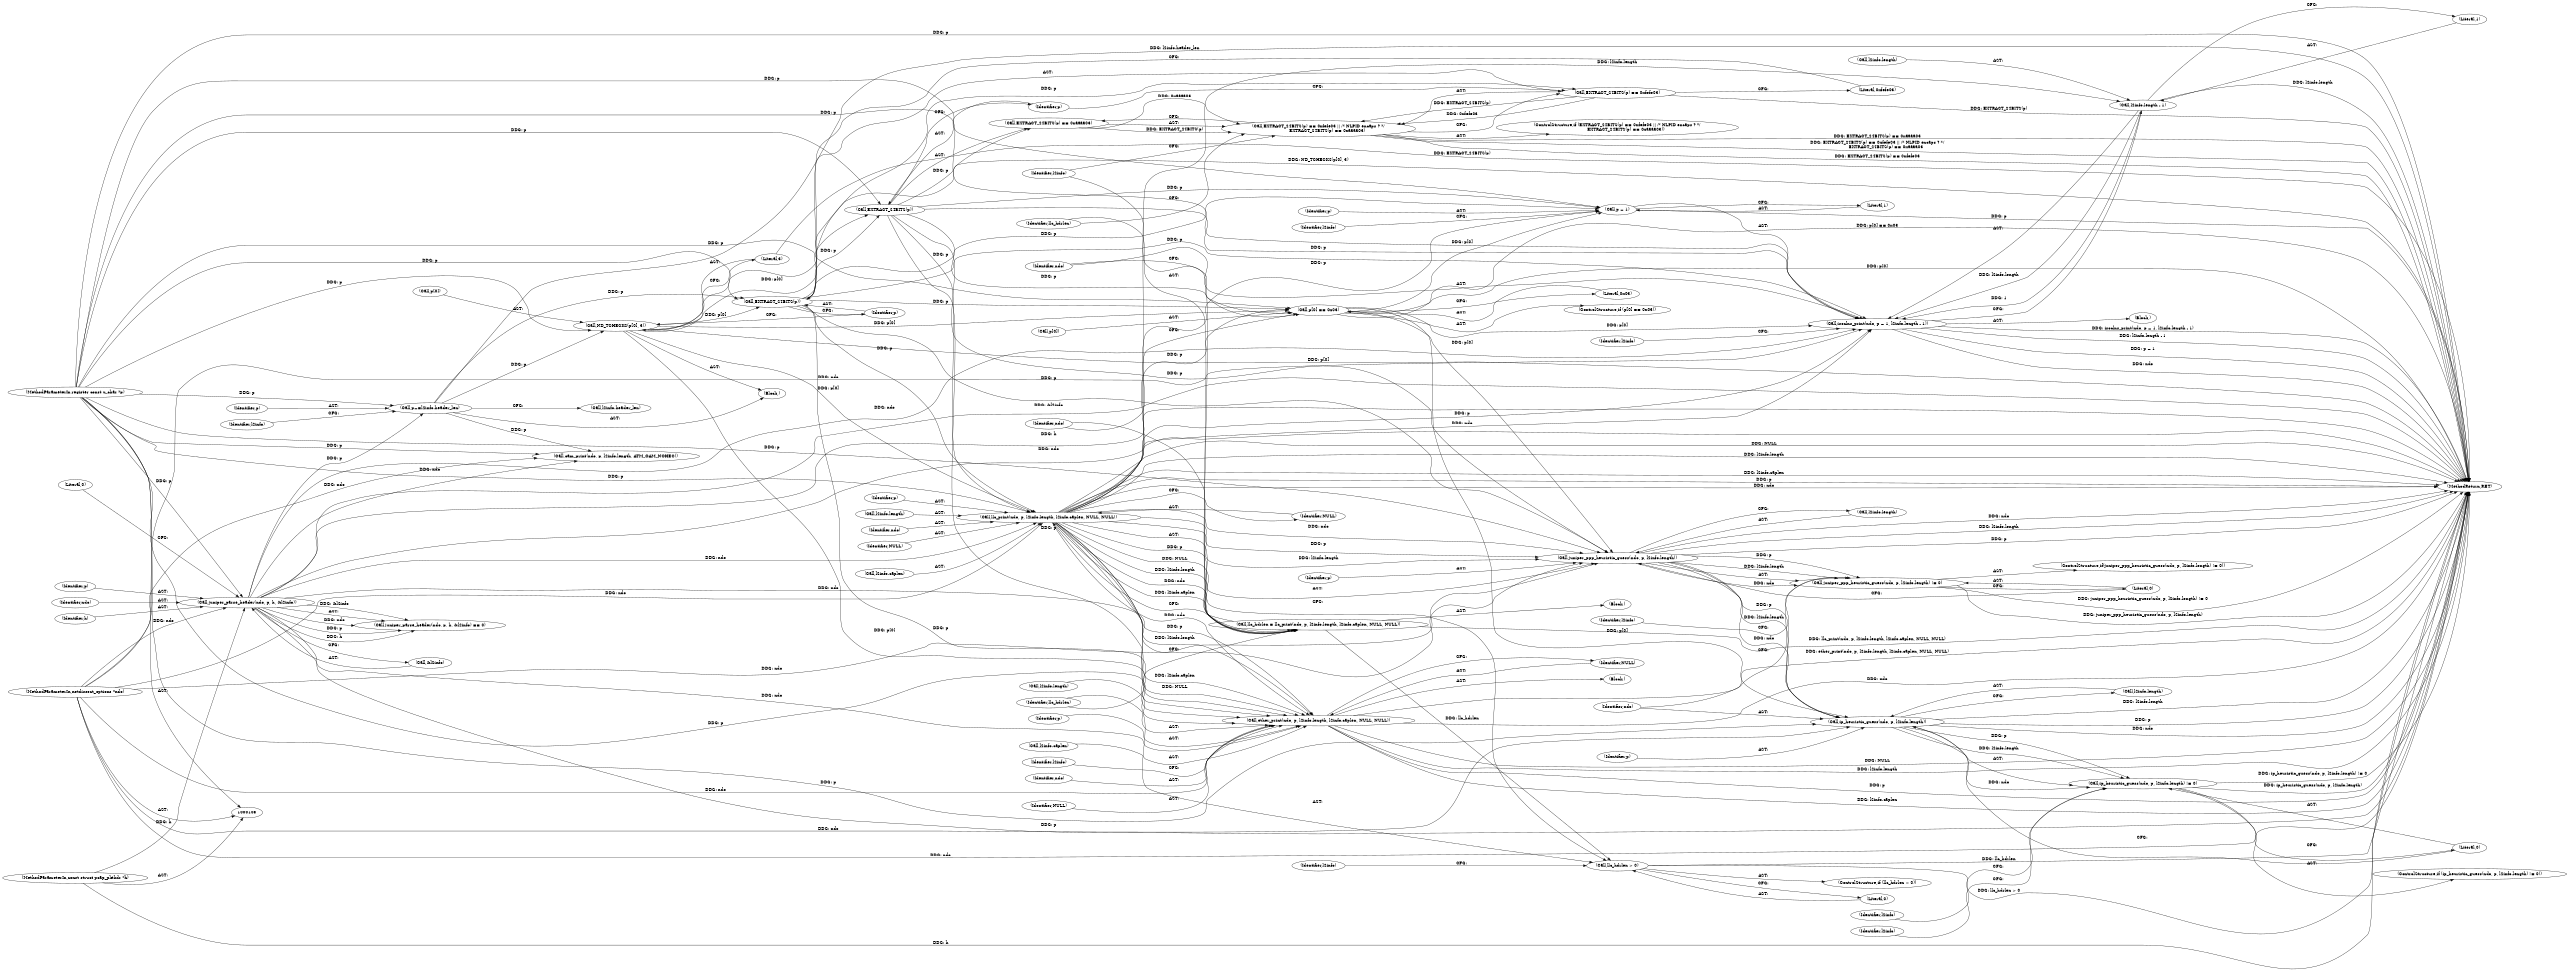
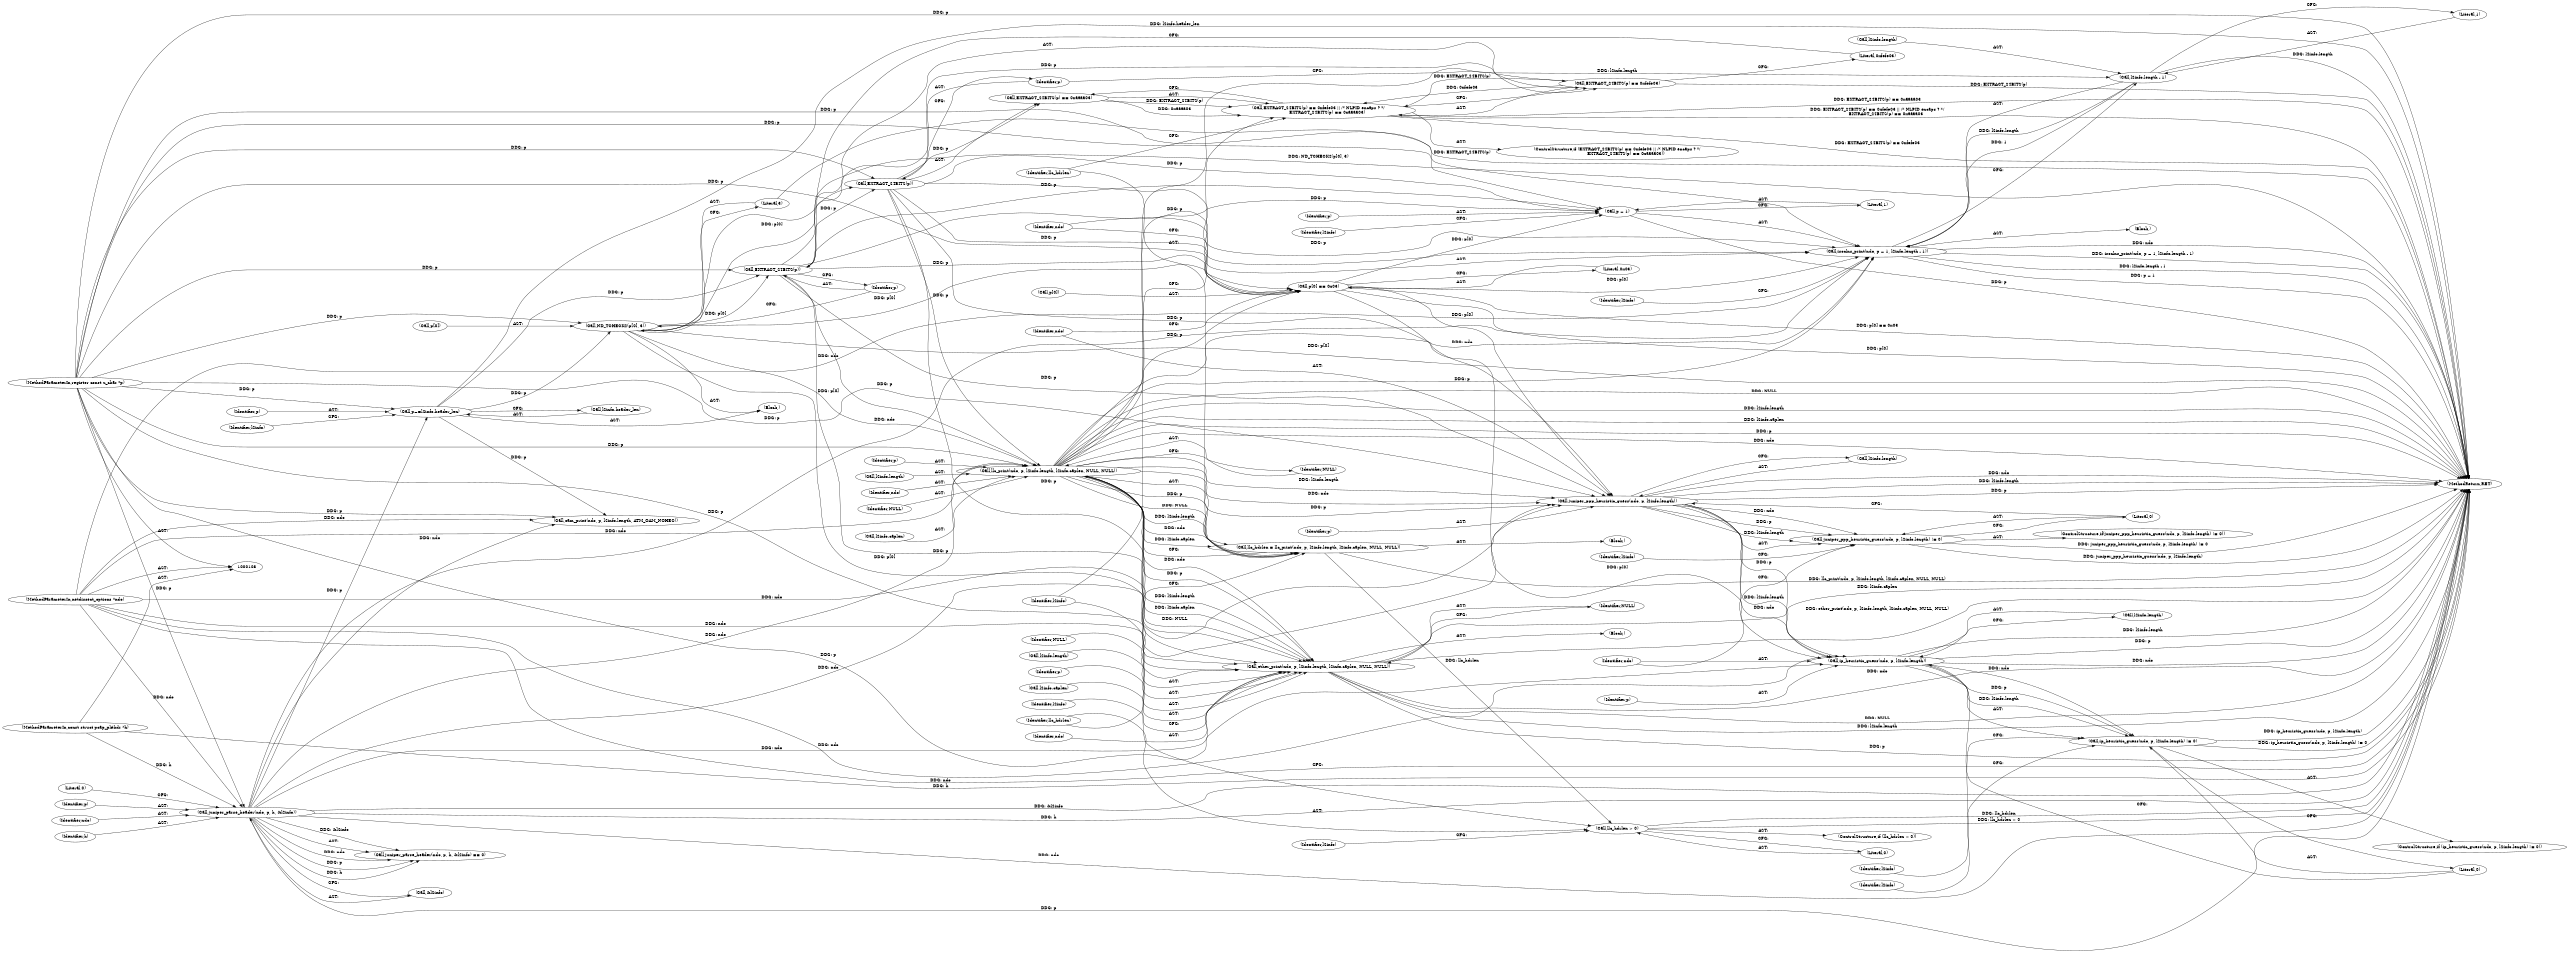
  digraph {
    rankdir=LR
    n1 [label="(Call,ND_TCHECK2(p[0], 3))"]
    n2 [label="(Call,EXTRACT_24BITS(p))"]
    n3 [label="(Call,EXTRACT_24BITS(p))"]
    n4 [label="(Call,llc_print(ndo, p, l2info.length, l2info.caplen, NULL, NULL))"]
    n5 [label="(Call,ether_print(ndo, p, l2info.length, l2info.caplen, NULL, NULL))"]
    n6 [label="(Call,p[0] == 0x03)"]
    n7 [label="(Literal,3)"]
    n8 [label="(Block,)"]
    n9 [label="(MethodReturn,RET)"]
    n10 [label="(Call,isoclns_print(ndo, p + 1, l2info.length - 1))"]
    n11 [label="(Call,juniper_ppp_heuristic_guess(ndo, p, l2info.length))"]
    n12 [label="(Call,p + 1)"]
    n13 [label="(Call,EXTRACT_24BITS(p) == 0xfefe03)"]
    n14 [label="(Identifier,p)"]
    n15 [label="(Call,EXTRACT_24BITS(p) == 0xaaaa03)"]
    n16 [label="(Identifier,p)"]
    n17 [label="(Call,llc_hdrlen = llc_print(ndo, p, l2info.length, l2info.caplen, NULL, NULL))"]
    n18 [label="(Call,l2info.length - 1)"]
    n19 [label="(Identifier,NULL)"]
    n20 [label="(Block,)"]
    n21 [label="(Identifier,NULL)"]
    n22 [label="(Call,ip_heuristic_guess(ndo, p, l2info.length))"]
    n23 [label="(Literal,0x03)"]
-   n24 [label="(ControlStructure,if (p[0] == 0x03))"]
    n25 [label="(Call,p+=l2info.header_len)"]
    n26 [label="(Call,oam_print(ndo, p, l2info.length, ATM_OAM_NOHEC))"]
    n27 [label="(Call,l2info.header_len)"]
    n28 [label="(Call,juniper_parse_header(ndo, p, h, &l2info))"]
    n29 [label="(Call,juniper_parse_header(ndo, p, h, &l2info) == 0)"]
    n30 [label="(Call,&l2info)"]
    n31 [label="(Block,)"]
    n32 [label="(Call,juniper_ppp_heuristic_guess(ndo, p, l2info.length) != 0)"]
    n33 [label="(Call,l2info.length)"]
    n34 [label="(MethodParameterIn,netdissect_options *ndo)"]
    1000108
    n36 [label="(Call,ip_heuristic_guess(ndo, p, l2info.length) != 0)"]
    n37 [label="(Call,l2info.length)"]
    n38 [label="(MethodParameterIn,register const u_char *p)"]
    n39 [label="(Literal,1)"]
    n40 [label="(MethodParameterIn,const struct pcap_pkthdr *h)"]
    n41 [label="(Call,EXTRACT_24BITS(p) == 0xfefe03 || /* NLPID encaps ? */\n             EXTRACT_24BITS(p) == 0xaaaa03)"]
    n42 [label="(Literal,0xfefe03)"]
    n43 [label="(ControlStructure,if (EXTRACT_24BITS(p) == 0xfefe03 || /* NLPID encaps ? */\n             EXTRACT_24BITS(p) == 0xaaaa03))"]
    n44 [label="(Call,llc_hdrlen > 0)"]
    n45 [label="(Block,)"]
    n46 [label="(Literal,1)"]
    n47 [label="(Literal,0)"]
    n48 [label="(ControlStructure,if (llc_hdrlen > 0))"]
    n49 [label="(ControlStructure,if(juniper_ppp_heuristic_guess(ndo, p, l2info.length) != 0))"]
    n50 [label="(Literal,0)"]
    n51 [label="(ControlStructure,if (ip_heuristic_guess(ndo, p, l2info.length) != 0))"]
    n52 [label="(Literal,0)"]
    n53 [label="(Identifier,l2info)"]
    n54 [label="(Identifier,ndo)"]
    n55 [label="(Identifier,l2info)"]
    n56 [label="(Identifier,p)"]
    n57 [label="(Call,p[0])"]
    n58 [label="(Identifier,NULL)"]
    n59 [label="(Call,l2info.caplen)"]
    n60 [label="(Identifier,l2info)"]
    n61 [label="(Call,l2info.length)"]
    n62 [label="(Identifier,llc_hdrlen)"]
    n63 [label="(Identifier,p)"]
    n64 [label="(Identifier,p)"]
    n65 [label="(Identifier,ndo)"]
    n66 [label="(Identifier,p)"]
    n67 [label="(Identifier,llc_hdrlen)"]
    n68 [label="(Literal,0)"]
    n69 [label="(Call,p[0])"]
    n70 [label="(Identifier,p)"]
    n71 [label="(Call,l2info.caplen)"]
    n72 [label="(Call,l2info.length)"]
    n73 [label="(Identifier,l2info)"]
    n74 [label="(Identifier,ndo)"]
    n75 [label="(Identifier,l2info)"]
    n76 [label="(Identifier,ndo)"]
    n77 [label="(Identifier,l2info)"]
    n78 [label="(Call,l2info.length)"]
    n79 [label="(Identifier,p)"]
    n80 [label="(Identifier,l2info)"]
    n81 [label="(Identifier,p)"]
    n82 [label="(Identifier,ndo)"]
    n83 [label="(Identifier,l2info)"]
    n84 [label="(Identifier,ndo)"]
    n85 [label="(Identifier,h)"]
    n86 [label="(Identifier,l2info)"]
    n87 [label="(Identifier,NULL)"]
    n1 -> n2 [label="DDG: p[0]"]
    n1 -> n3 [label="DDG: p[0]"]
    n1 -> n4 [label="DDG: p[0]"]
    n1 -> n5 [label="DDG: p[0]"]
    n1 -> n6 [label="DDG: p[0]"]
    n1 -> n7 [label="CFG: "]
    n1 -> n8 [label="AST: "]
    n1 -> n9 [label="DDG: ND_TCHECK2(p[0], 3)"]
    n1 -> n9 [label="DDG: p[0]"]
    n2 -> n3 [label="DDG: p"]
    n2 -> n4 [label="DDG: p"]
    n2 -> n5 [label="DDG: p"]
    n2 -> n6 [label="DDG: p"]
    n2 -> n10 [label="DDG: p"]
    n2 -> n11 [label="DDG: p"]
    n2 -> n12 [label="DDG: p"]
    n2 -> n13 [label="AST: "]
    n2 -> n13 [label="DDG: p"]
    n2 -> n14 [label="CFG: "]
    n3 -> n4 [label="DDG: p"]
    n3 -> n5 [label="DDG: p"]
    n3 -> n6 [label="DDG: p"]
    n3 -> n10 [label="DDG: p"]
    n3 -> n11 [label="DDG: p"]
    n3 -> n12 [label="DDG: p"]
    n3 -> n15 [label="AST: "]
    n3 -> n15 [label="DDG: p"]
    n3 -> n16 [label="CFG: "]
    n4 -> n5 [label="DDG: ndo"]
    n4 -> n5 [label="DDG: p"]
    n4 -> n5 [label="DDG: l2info.length"]
    n4 -> n5 [label="DDG: l2info.caplen"]
    n4 -> n5 [label="DDG: NULL"]
    n4 -> n6 [label="DDG: p"]
    n4 -> n9 [label="DDG: NULL"]
    n4 -> n9 [label="DDG: l2info.length"]
    n4 -> n9 [label="DDG: l2info.caplen"]
    n4 -> n9 [label="DDG: p"]
    n4 -> n9 [label="DDG: ndo"]
    n4 -> n10 [label="DDG: ndo"]
    n4 -> n10 [label="DDG: p"]
    n4 -> n11 [label="DDG: ndo"]
    n4 -> n11 [label="DDG: p"]
    n4 -> n11 [label="DDG: l2info.length"]
    n4 -> n12 [label="DDG: p"]
    n4 -> n17 [label="AST: "]
    n4 -> n17 [label="DDG: p"]
    n4 -> n17 [label="DDG: NULL"]
    n4 -> n17 [label="DDG: l2info.length"]
    n4 -> n17 [label="DDG: ndo"]
    n4 -> n17 [label="DDG: l2info.caplen"]
    n4 -> n18 [label="DDG: l2info.length"]
    n4 -> n19 [label="CFG: "]
    n5 -> n9 [label="DDG: ether_print(ndo, p, l2info.length, l2info.caplen, NULL, NULL)"]
    n5 -> n9 [label="DDG: ndo"]
    n5 -> n9 [label="DDG: NULL"]
    n5 -> n9 [label="DDG: l2info.length"]
    n5 -> n9 [label="DDG: p"]
    n5 -> n9 [label="DDG: l2info.caplen"]
    n5 -> n20 [label="AST: "]
    n5 -> n21 [label="CFG: "]
    n6 -> n9 [label="DDG: p[0] == 0x03"]
    n6 -> n9 [label="DDG: p[0]"]
    n6 -> n10 [label="DDG: p[0]"]
    n6 -> n11 [label="DDG: p[0]"]
    n6 -> n12 [label="DDG: p[0]"]
    n6 -> n22 [label="DDG: p[0]"]
    n6 -> n23 [label="CFG: "]
-   n6 -> n24 [label="AST: "]
    n7 -> n1 [label="AST: "]
    n7 -> n9 [label="DDG: EXTRACT_24BITS(p)"]
    n10 -> n9 [label="DDG: isoclns_print(ndo, p + 1, l2info.length - 1)"]
    n10 -> n9 [label="DDG: l2info.length - 1"]
    n10 -> n9 [label="DDG: p + 1"]
    n10 -> n9 [label="DDG: ndo"]
    n10 -> n18 [label="CFG: "]
    n10 -> n31 [label="AST: "]
    n11 -> n9 [label="DDG: ndo"]
    n11 -> n9 [label="DDG: l2info.length"]
    n11 -> n9 [label="DDG: p"]
    n11 -> n22 [label="DDG: ndo"]
    n11 -> n22 [label="DDG: p"]
    n11 -> n22 [label="DDG: l2info.length"]
    n11 -> n32 [label="AST: "]
    n11 -> n32 [label="DDG: ndo"]
    n11 -> n32 [label="DDG: p"]
    n11 -> n32 [label="DDG: l2info.length"]
    n11 -> n33 [label="CFG: "]
    n12 -> n9 [label="DDG: p"]
    n12 -> n10 [label="AST: "]
    n12 -> n39 [label="CFG: "]
    n13 -> n9 [label="DDG: EXTRACT_24BITS(p)"]
    n13 -> n41 [label="AST: "]
    n13 -> n41 [label="DDG: EXTRACT_24BITS(p)"]
    n13 -> n41 [label="DDG: 0xfefe03"]
    n13 -> n42 [label="CFG: "]
    n14 -> n1 [label="CFG: "]
    n14 -> n2 [label="AST: "]
    n15 -> n41 [label="AST: "]
    n15 -> n41 [label="DDG: EXTRACT_24BITS(p)"]
    n15 -> n41 [label="DDG: 0xaaaa03"]
    n16 -> n3 [label="AST: "]
    n16 -> n13 [label="CFG: "]
    n17 -> n4 [label="CFG: "]
    n17 -> n9 [label="DDG: llc_print(ndo, p, l2info.length, l2info.caplen, NULL, NULL)"]
    n17 -> n44 [label="DDG: llc_hdrlen"]
    n17 -> n45 [label="AST: "]
    n18 -> n9 [label="DDG: l2info.length"]
    n18 -> n10 [label="AST: "]
    n18 -> n10 [label="DDG: l2info.length"]
    n18 -> n10 [label="DDG: 1"]
    n18 -> n46 [label="CFG: "]
    n19 -> n4 [label="AST: "]
    n21 -> n5 [label="AST: "]
    n22 -> n9 [label="DDG: l2info.length"]
    n22 -> n9 [label="DDG: p"]
    n22 -> n9 [label="DDG: ndo"]
    n22 -> n36 [label="AST: "]
    n22 -> n36 [label="DDG: ndo"]
    n22 -> n36 [label="DDG: p"]
    n22 -> n36 [label="DDG: l2info.length"]
    n22 -> n37 [label="CFG: "]
    n23 -> n6 [label="AST: "]
    n25 -> n1 [label="DDG: p"]
    n25 -> n2 [label="DDG: p"]
    n25 -> n8 [label="AST: "]
    n25 -> n9 [label="DDG: l2info.header_len"]
    n25 -> n26 [label="DDG: p"]
    n25 -> n27 [label="CFG: "]
+   n27 -> n25 [label="AST: "]
    n28 -> n4 [label="DDG: ndo"]
    n28 -> n5 [label="DDG: ndo"]
    n28 -> n9 [label="DDG: &l2info"]
    n28 -> n9 [label="DDG: h"]
    n28 -> n9 [label="DDG: ndo"]
    n28 -> n9 [label="DDG: p"]
    n28 -> n10 [label="DDG: ndo"]
    n28 -> n11 [label="DDG: ndo"]
    n28 -> n25 [label="DDG: p"]
    n28 -> n26 [label="DDG: ndo"]
    n28 -> n29 [label="AST: "]
    n28 -> n29 [label="DDG: ndo"]
    n28 -> n29 [label="DDG: p"]
    n28 -> n29 [label="DDG: h"]
    n28 -> n29 [label="DDG: &l2info"]
    n28 -> n30 [label="CFG: "]
    n30 -> n28 [label="AST: "]
    n32 -> n9 [label="DDG: juniper_ppp_heuristic_guess(ndo, p, l2info.length) != 0"]
    n32 -> n9 [label="DDG: juniper_ppp_heuristic_guess(ndo, p, l2info.length)"]
    n32 -> n49 [label="AST: "]
    n32 -> n50 [label="CFG: "]
    n33 -> n11 [label="AST: "]
    n34 -> n4 [label="DDG: ndo"]
    n34 -> n5 [label="DDG: ndo"]
    n34 -> n9 [label="DDG: ndo"]
    n34 -> n10 [label="DDG: ndo"]
    n34 -> n11 [label="DDG: ndo"]
    n34 -> n22 [label="DDG: ndo"]
    n34 -> n26 [label="DDG: ndo"]
    n34 -> n28 [label="DDG: ndo"]
    n34 -> 1000108 [label="AST: "]
    n36 -> n9 [label="DDG: ip_heuristic_guess(ndo, p, l2info.length) != 0"]
    n36 -> n9 [label="DDG: ip_heuristic_guess(ndo, p, l2info.length)"]
    n36 -> n51 [label="AST: "]
    n36 -> n52 [label="CFG: "]
    n37 -> n22 [label="AST: "]
    n38 -> n1 [label="DDG: p"]
    n38 -> n2 [label="DDG: p"]
    n38 -> n3 [label="DDG: p"]
    n38 -> n4 [label="DDG: p"]
    n38 -> n5 [label="DDG: p"]
    n38 -> n6 [label="DDG: p"]
    n38 -> n9 [label="DDG: p"]
    n38 -> n10 [label="DDG: p"]
    n38 -> n11 [label="DDG: p"]
    n38 -> n12 [label="DDG: p"]
    n38 -> n22 [label="DDG: p"]
    n38 -> n25 [label="DDG: p"]
    n38 -> n26 [label="DDG: p"]
    n38 -> n28 [label="DDG: p"]
    n38 -> 1000108 [label="AST: "]
    n39 -> n12 [label="AST: "]
    n40 -> n9 [label="DDG: h"]
    n40 -> n28 [label="DDG: h"]
    n40 -> 1000108 [label="AST: "]
    n41 -> n9 [label="DDG: EXTRACT_24BITS(p) == 0xaaaa03"]
    n41 -> n9 [label="DDG: EXTRACT_24BITS(p) == 0xfefe03 || /* NLPID encaps ? */\n             EXTRACT_24BITS(p) == 0xaaaa03"]
    n41 -> n9 [label="DDG: EXTRACT_24BITS(p) == 0xfefe03"]
    n41 -> n13 [label="CFG: "]
    n41 -> n15 [label="CFG: "]
    n41 -> n43 [label="AST: "]
    n42 -> n2 [label="CFG: "]
    n44 -> n9 [label="DDG: llc_hdrlen"]
    n44 -> n9 [label="DDG: llc_hdrlen > 0"]
    n44 -> n47 [label="CFG: "]
    n44 -> n48 [label="AST: "]
    n46 -> n18 [label="AST: "]
    n47 -> n44 [label="AST: "]
    n50 -> n11 [label="CFG: "]
    n50 -> n32 [label="AST: "]
    n52 -> n22 [label="CFG: "]
    n52 -> n36 [label="AST: "]
    n53 -> n12 [label="CFG: "]
    n54 -> n22 [label="AST: "]
    n54 -> n32 [label="CFG: "]
    n55 -> n41 [label="CFG: "]
    n55 -> n44 [label="CFG: "]
    n56 -> n11 [label="AST: "]
    n57 -> n1 [label="AST: "]
    n58 -> n4 [label="AST: "]
    n59 -> n4 [label="AST: "]
    n60 -> n36 [label="CFG: "]
    n61 -> n5 [label="AST: "]
    n62 -> n17 [label="AST: "]
    n62 -> n41 [label="CFG: "]
    n63 -> n12 [label="AST: "]
    n64 -> n5 [label="AST: "]
    n65 -> n6 [label="CFG: "]
    n65 -> n11 [label="AST: "]
    n66 -> n4 [label="AST: "]
    n67 -> n17 [label="CFG: "]
    n67 -> n44 [label="AST: "]
    n68 -> n28 [label="CFG: "]
    n69 -> n6 [label="AST: "]
    n70 -> n22 [label="AST: "]
    n71 -> n5 [label="AST: "]
    n72 -> n18 [label="AST: "]
    n73 -> n5 [label="CFG: "]
    n74 -> n5 [label="AST: "]
    n75 -> n32 [label="CFG: "]
    n76 -> n6 [label="CFG: "]
    n76 -> n10 [label="AST: "]
    n77 -> n36 [label="CFG: "]
    n78 -> n4 [label="AST: "]
    n79 -> n25 [label="AST: "]
    n80 -> n10 [label="CFG: "]
    n81 -> n28 [label="AST: "]
    n82 -> n4 [label="AST: "]
    n83 -> n44 [label="CFG: "]
    n84 -> n28 [label="AST: "]
    n85 -> n28 [label="AST: "]
    n86 -> n25 [label="CFG: "]
    n87 -> n5 [label="AST: "]
  }
